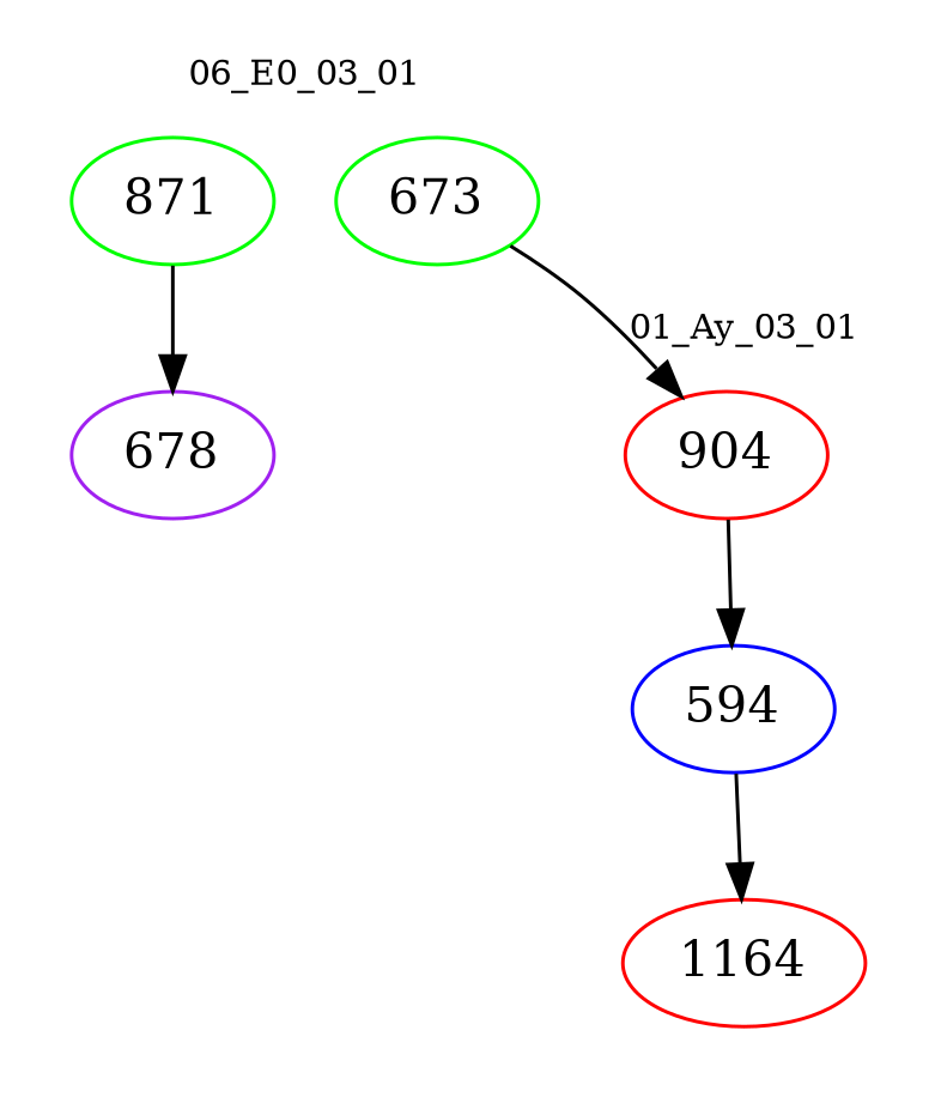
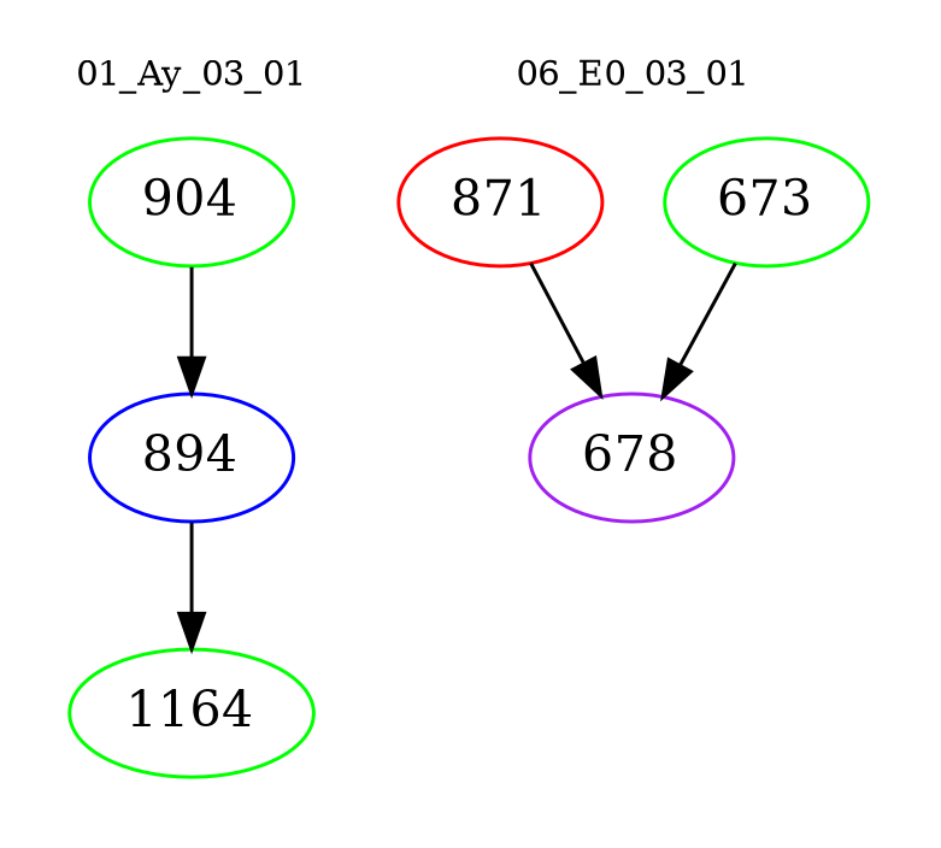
  digraph {
    node [color=green]
    edge [color=black]
-   n1 [color=red label=904]
-   n2 [color=blue label=594]
-   n3 [color=red label=1164]
+   n1 [label=904]
+   n2 [color=blue label=894]
+   n3 [label=1164]
    n4 [label=673]
    n5 [color=purple label=678]
-   n6 [label=871]
+   n6 [color=red label=871]
    subgraph cluster_1 {
      color=white
      fontsize=10
      label="01_Ay_03_01"
      n1
      n2
      n3
    }
    subgraph cluster_2 {
      color=white
      fontsize=10
      label="06_E0_03_01"
      n4
      n5
      n6
    }
    n1 -> n2
    n2 -> n3
-   n4 -> n1
+   n4 -> n5
    n6 -> n5
  }
